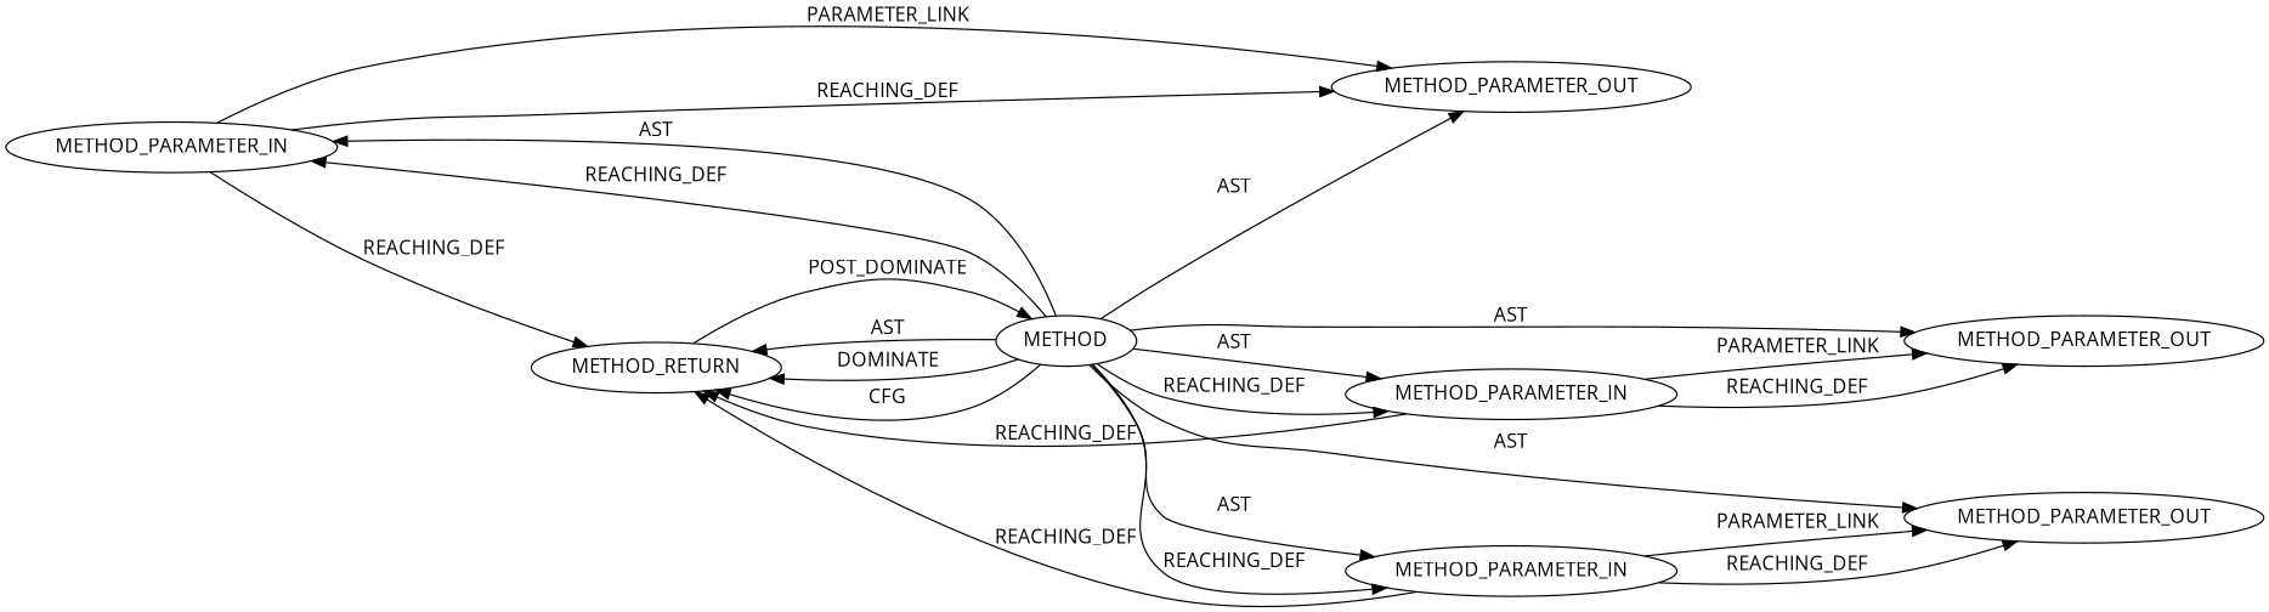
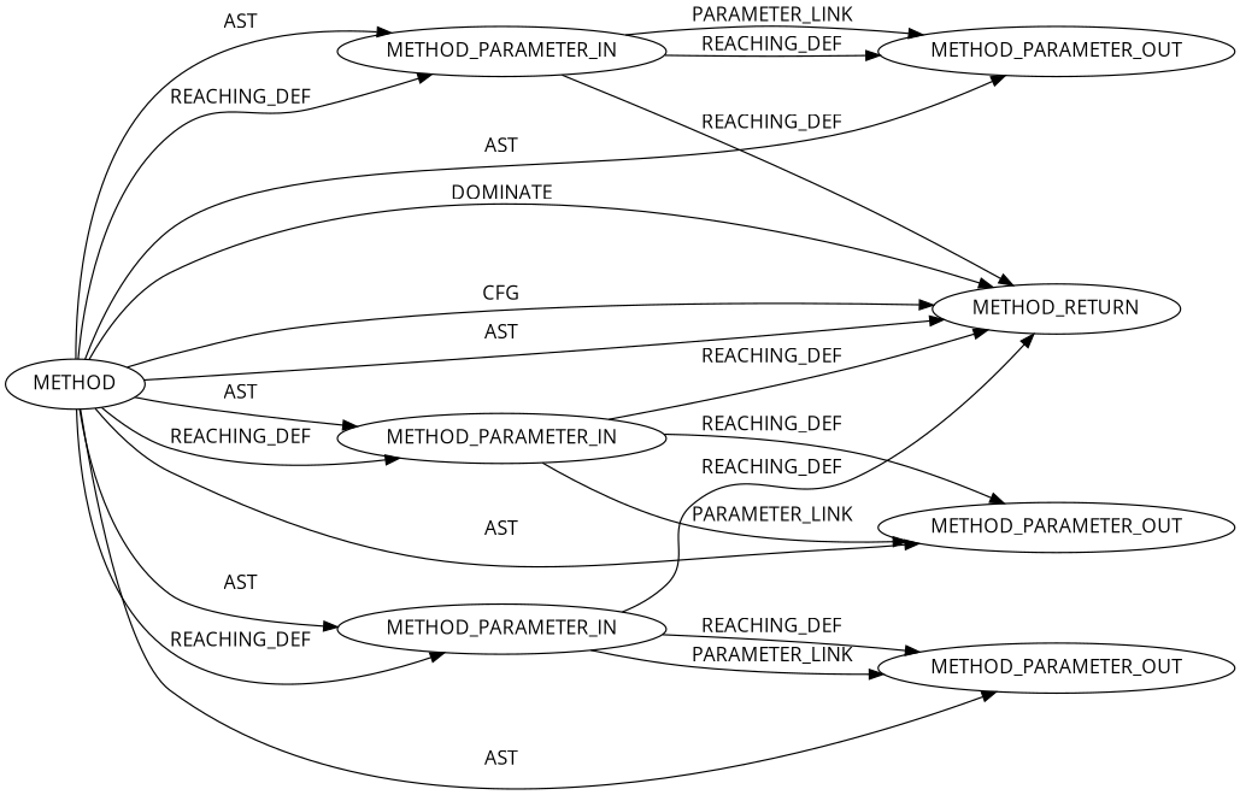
  digraph {
    fontname="Open Sans"
    rankdir=LR
    node [CODE=p1 EVALUATION_STRATEGY=BY_VALUE IS_VARIADIC=false NAME=p1 ORDER=2 TYPE_FULL_NAME=ANY fontname="Open Sans"]
    edge [fontname="Open Sans"]
    n1 [INDEX=1 ORDER=1 label=METHOD_PARAMETER_IN]
    n2 [CODE=RET label=METHOD_RETURN IS_VARIADIC="" NAME=""]
    n3 [INDEX=1 ORDER=1 label=METHOD_PARAMETER_OUT]
    n4 [AST_PARENT_FULL_NAME="<global>" AST_PARENT_TYPE=NAMESPACE_BLOCK CODE="<empty>" FILENAME="<empty>" FULL_NAME=tls1_check_curve IS_EXTERNAL=true NAME=tls1_check_curve ORDER=0 label=METHOD EVALUATION_STRATEGY="" IS_VARIADIC="" TYPE_FULL_NAME=""]
    n5 [CODE=p3 INDEX=3 NAME=p3 ORDER=3 label=METHOD_PARAMETER_IN]
    n6 [CODE=p3 INDEX=3 NAME=p3 ORDER=3 label=METHOD_PARAMETER_OUT]
    n7 [CODE=p2 INDEX=2 NAME=p2 label=METHOD_PARAMETER_OUT]
    n8 [CODE=p2 INDEX=2 NAME=p2 label=METHOD_PARAMETER_IN]
    n1 -> n2 [VARIABLE=p1 label=REACHING_DEF]
    n1 -> n3 [label=PARAMETER_LINK]
    n1 -> n3 [VARIABLE=p1 label=REACHING_DEF]
-   n2 -> n4 [label=POST_DOMINATE]
    n4 -> n1 [label=AST]
    n4 -> n1 [label=REACHING_DEF]
    n4 -> n2 [label=AST]
    n4 -> n2 [label=DOMINATE]
    n4 -> n2 [label=CFG]
    n4 -> n3 [label=AST]
    n4 -> n5 [label=AST]
    n4 -> n5 [label=REACHING_DEF]
    n4 -> n6 [label=AST]
    n4 -> n7 [label=AST]
    n4 -> n8 [label=AST]
    n4 -> n8 [label=REACHING_DEF]
    n5 -> n2 [VARIABLE=p3 label=REACHING_DEF]
    n5 -> n6 [label=PARAMETER_LINK]
    n5 -> n6 [VARIABLE=p3 label=REACHING_DEF]
    n8 -> n2 [VARIABLE=p2 label=REACHING_DEF]
    n8 -> n7 [label=PARAMETER_LINK]
    n8 -> n7 [VARIABLE=p2 label=REACHING_DEF]
  }
